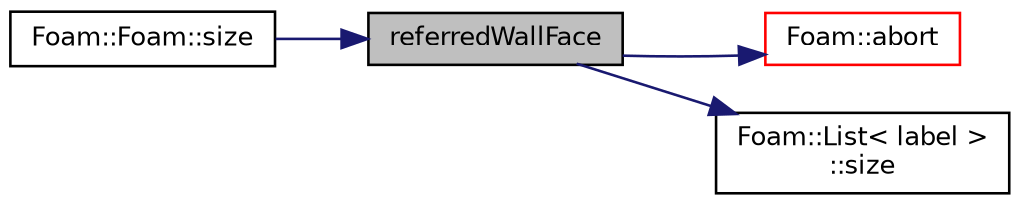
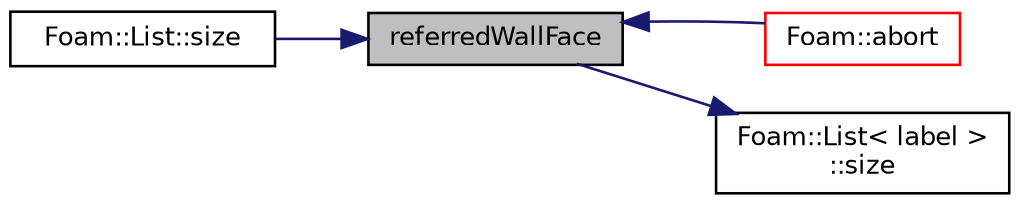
  digraph {
    rankdir=LR
    node [color=black fontname=Helvetica fontsize=10 shape=record]
    edge [color=midnightblue fontname=Helvetica fontsize=10 labelfontname=Helvetica labelfontsize=10 style=solid]
    n1 [fillcolor=grey75 fontcolor=black height=0.2 label=referredWallFace style=filled width=0.4]
    n2 [color=red height=0.2 label="Foam::abort" width=0.4]
    n3 [height=0.2 label="Foam::List\< label \>\l::size" width=0.4]
-   n4 [height=0.2 label="Foam::Foam::size" width=0.4]
-   n1 -> n2
+   n4 [height=0.2 label="Foam::List::size" width=0.4]
+   n2 -> n1
    n1 -> n3
    n4 -> n1
  }
